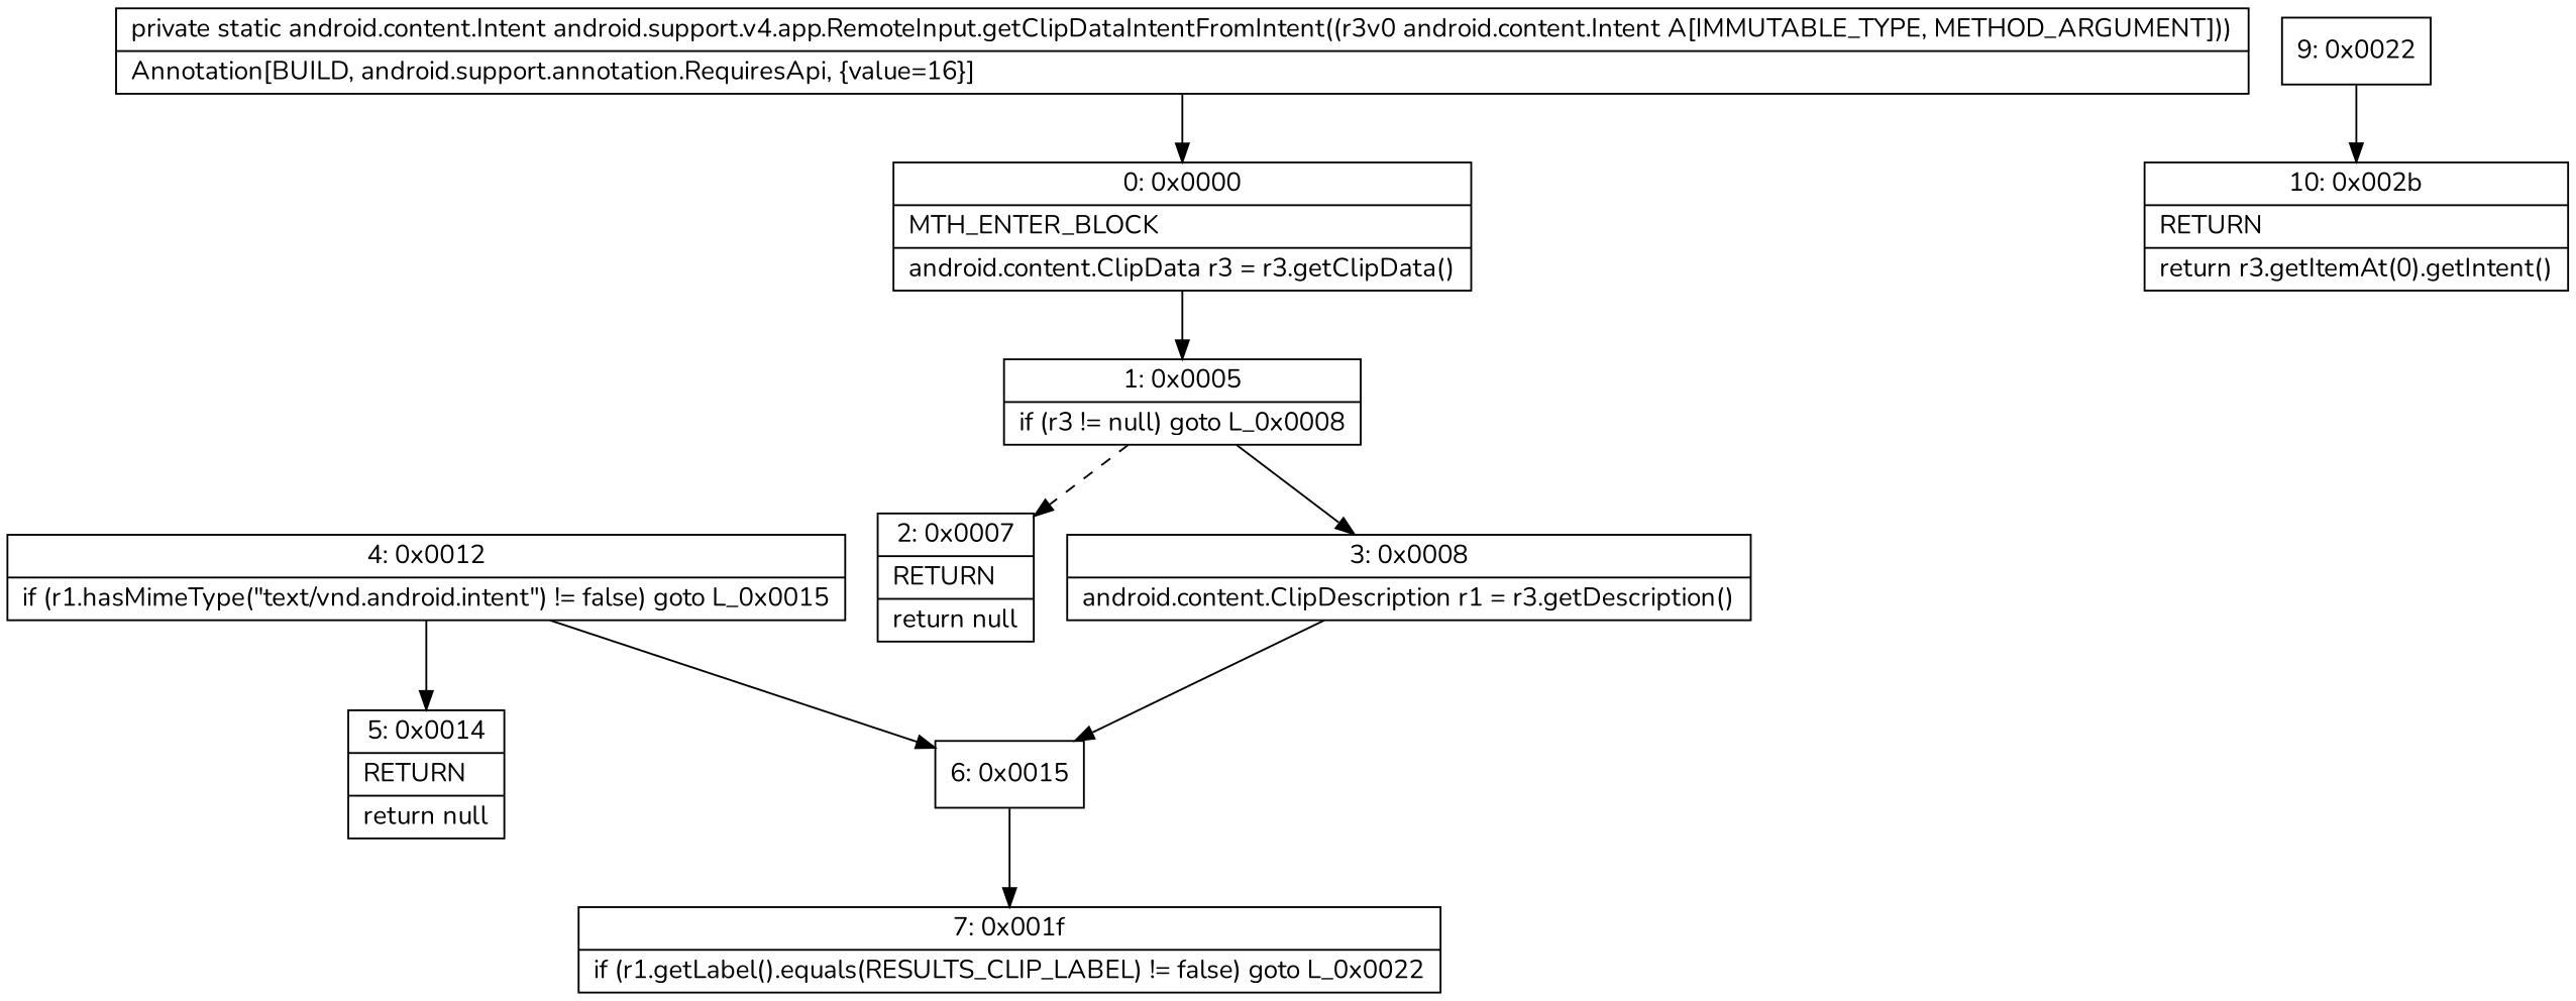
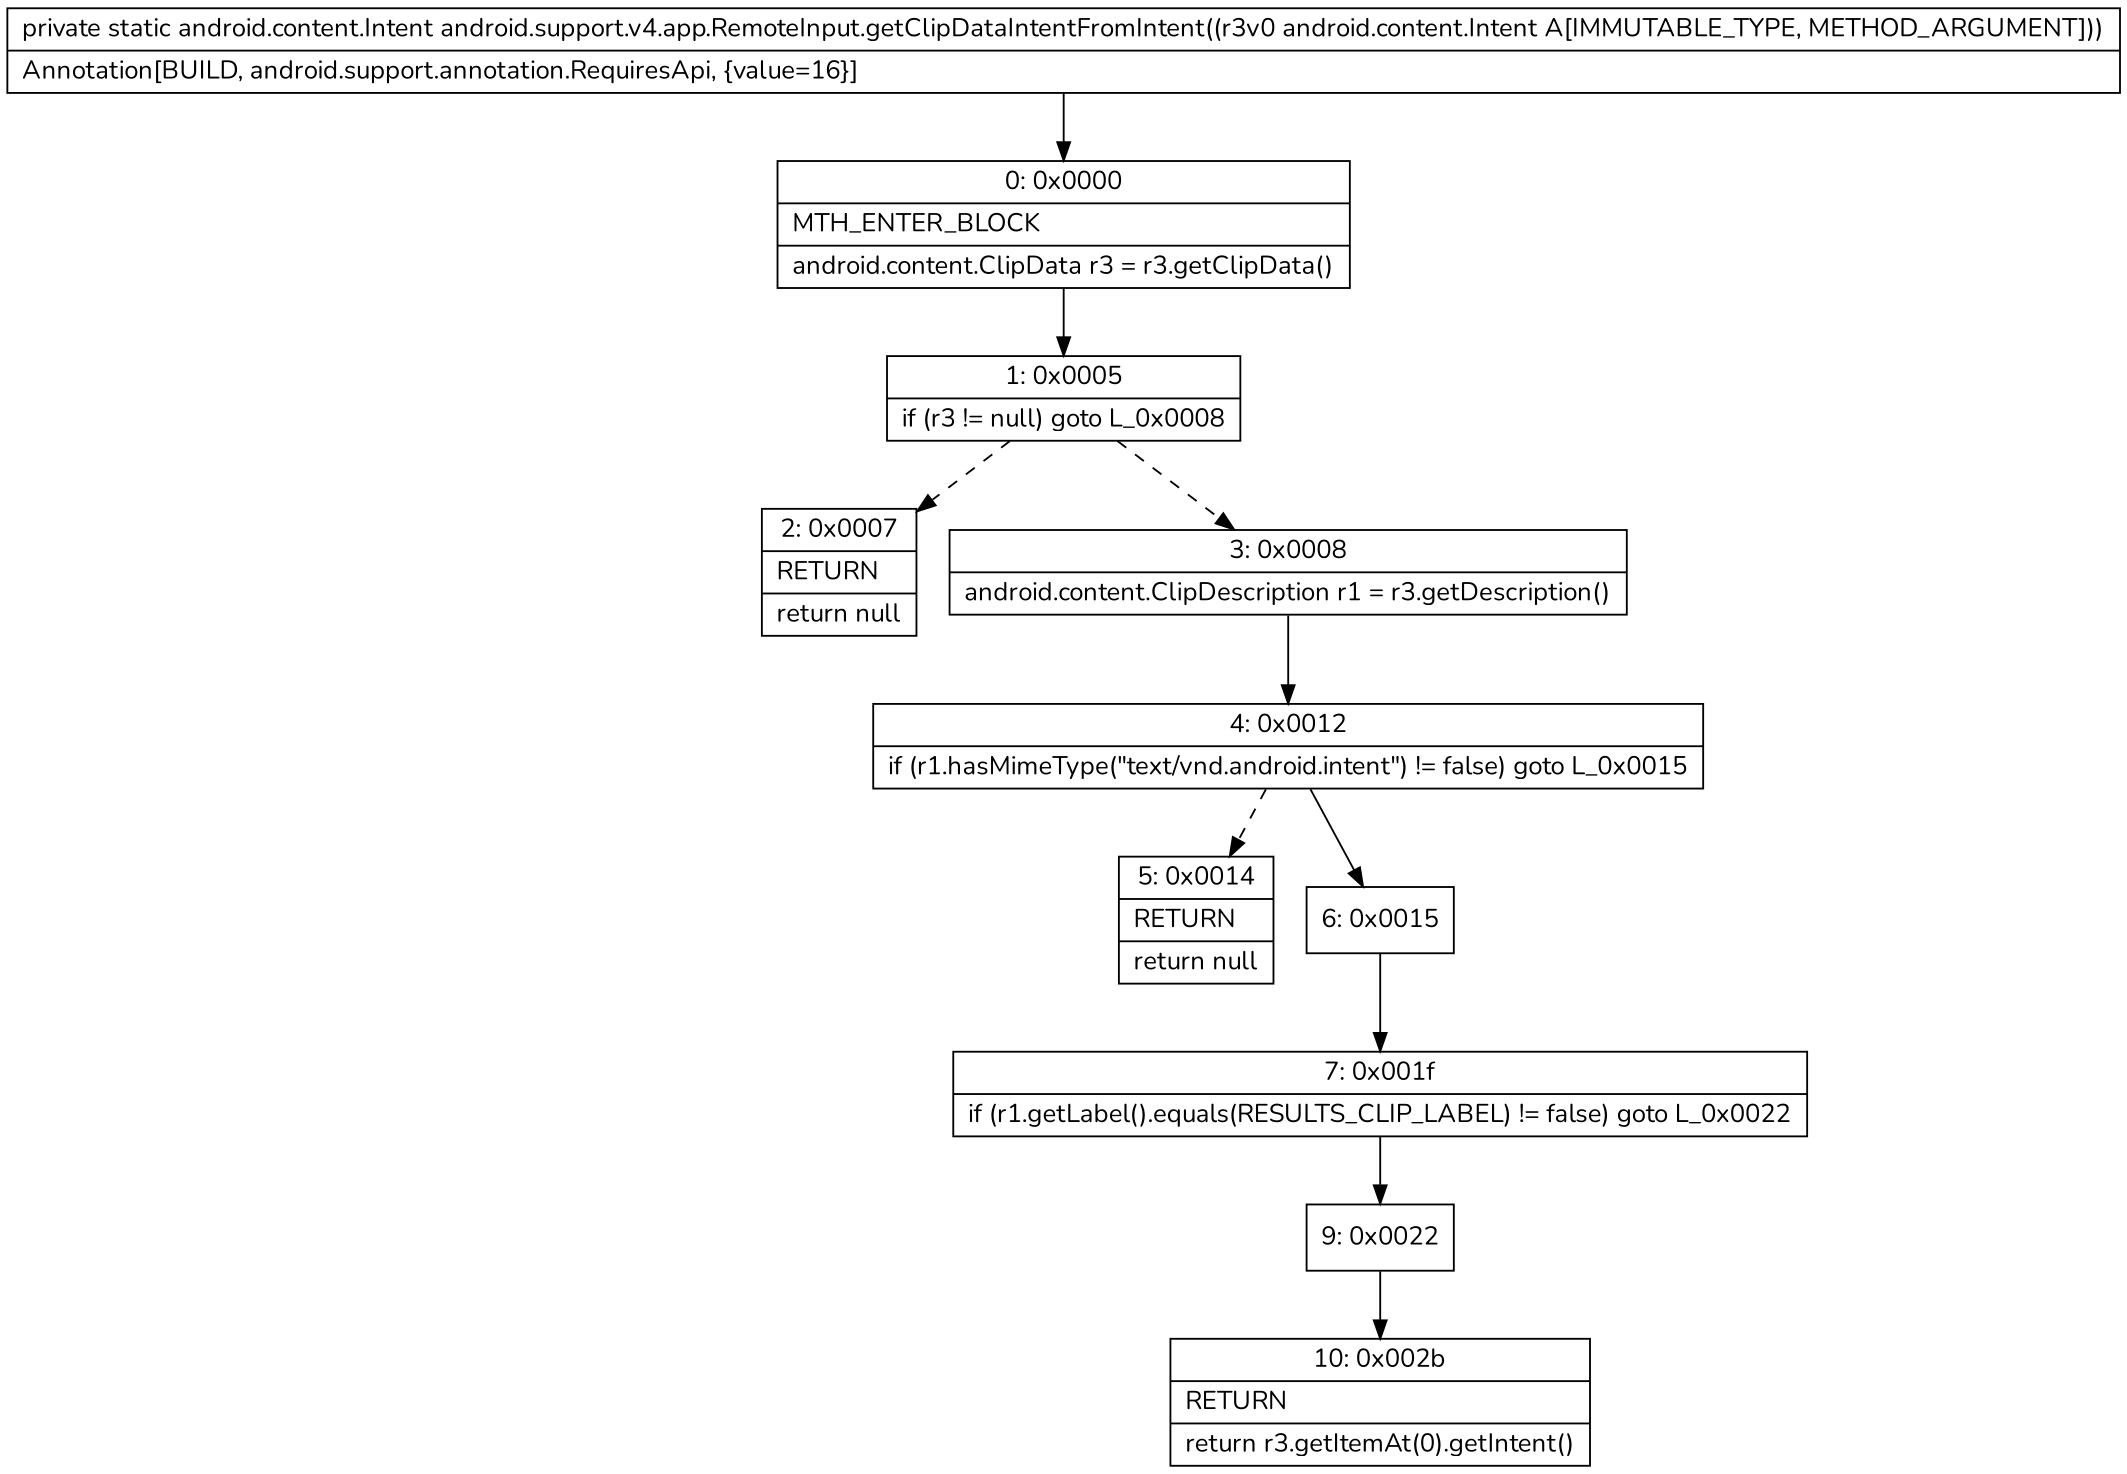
  digraph {
    fontname=Nunito
    node [fontname=Nunito shape=record]
    edge [fontname=Nunito]
    n1 [label="{0\:\ 0x0000|MTH_ENTER_BLOCK\l|android.content.ClipData r3 = r3.getClipData()\l}"]
    n2 [label="{1\:\ 0x0005|if (r3 != null) goto L_0x0008\l}"]
    n3 [label="{2\:\ 0x0007|RETURN\l|return null\l}"]
    n4 [label="{3\:\ 0x0008|android.content.ClipDescription r1 = r3.getDescription()\l}"]
    n5 [label="{4\:\ 0x0012|if (r1.hasMimeType(\"text\/vnd.android.intent\") != false) goto L_0x0015\l}"]
    n6 [label="{5\:\ 0x0014|RETURN\l|return null\l}"]
    n7 [label="{6\:\ 0x0015}"]
    n8 [label="{7\:\ 0x001f|if (r1.getLabel().equals(RESULTS_CLIP_LABEL) != false) goto L_0x0022\l}"]
    n9 [label="{9\:\ 0x0022}"]
    n10 [label="{10\:\ 0x002b|RETURN\l|return r3.getItemAt(0).getIntent()\l}"]
    n11 [label="{private static android.content.Intent android.support.v4.app.RemoteInput.getClipDataIntentFromIntent((r3v0 android.content.Intent A[IMMUTABLE_TYPE, METHOD_ARGUMENT]))  | Annotation[BUILD, android.support.annotation.RequiresApi, \{value=16\}]\l}"]
    n1 -> n2
    n2 -> n3 [style=dashed]
-   n2 -> n4
-   n4 -> n7
-   n5 -> n6 [style=solid]
+   n2 -> n4 [style=dashed]
+   n4 -> n5
+   n5 -> n6 [style=dashed]
    n5 -> n7
    n7 -> n8
+   n8 -> n9
    n9 -> n10
    n11 -> n1
  }
